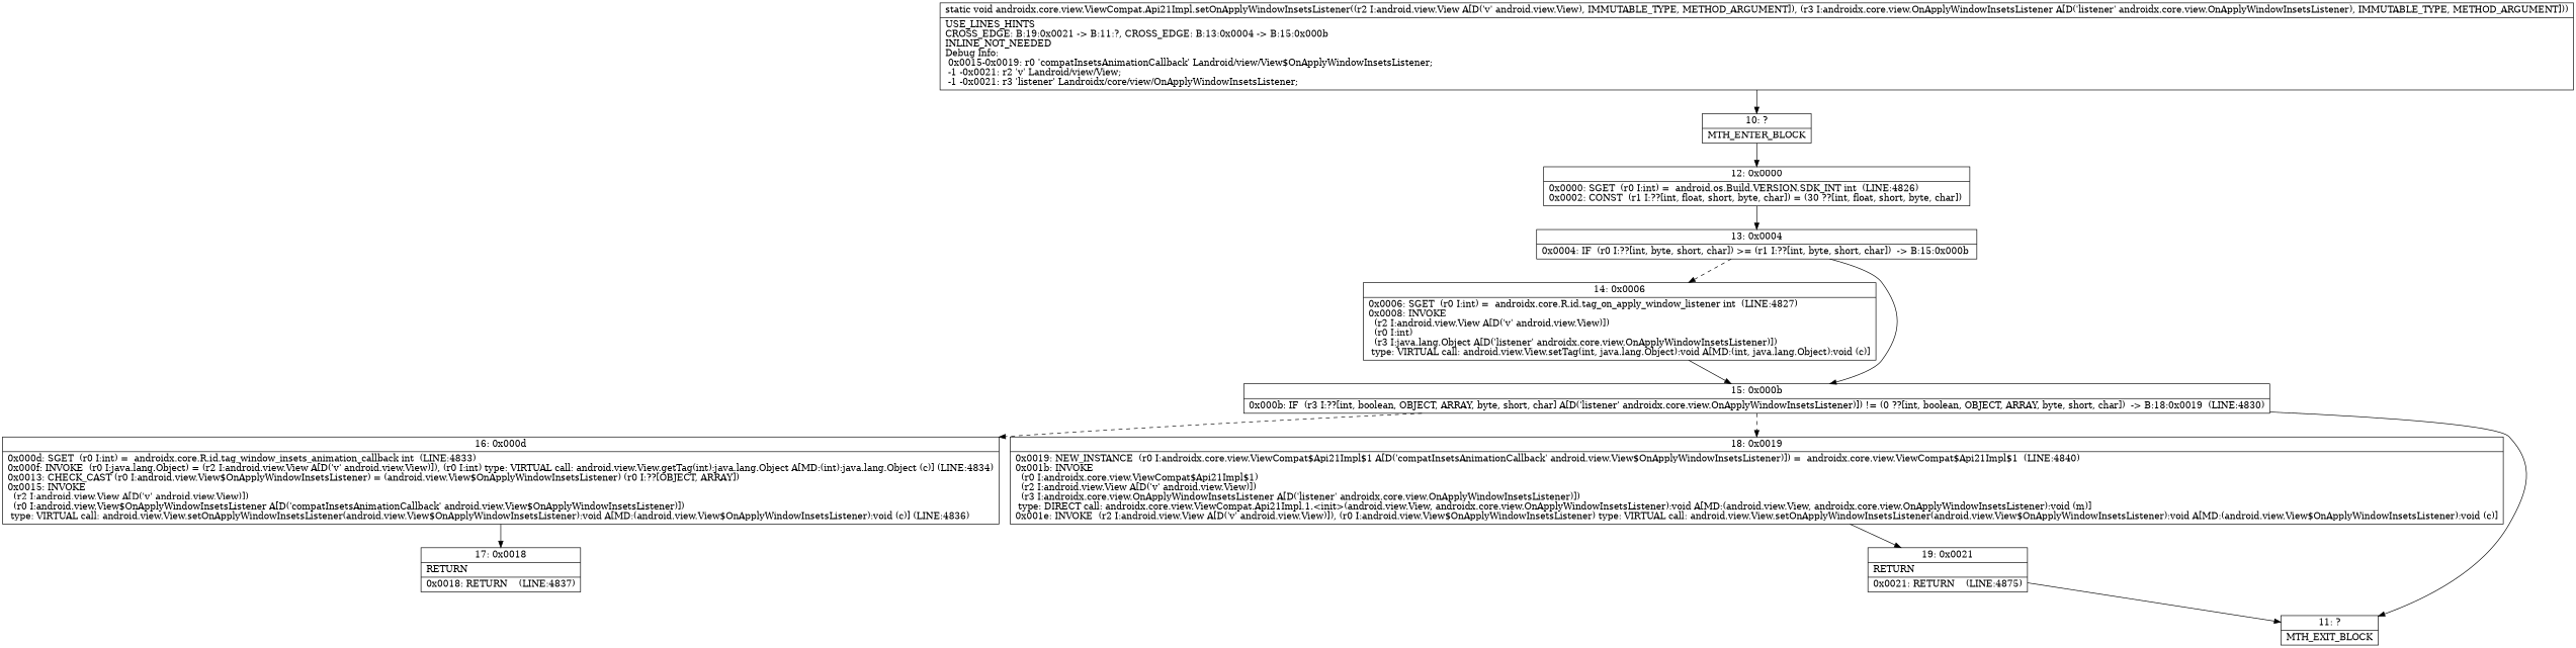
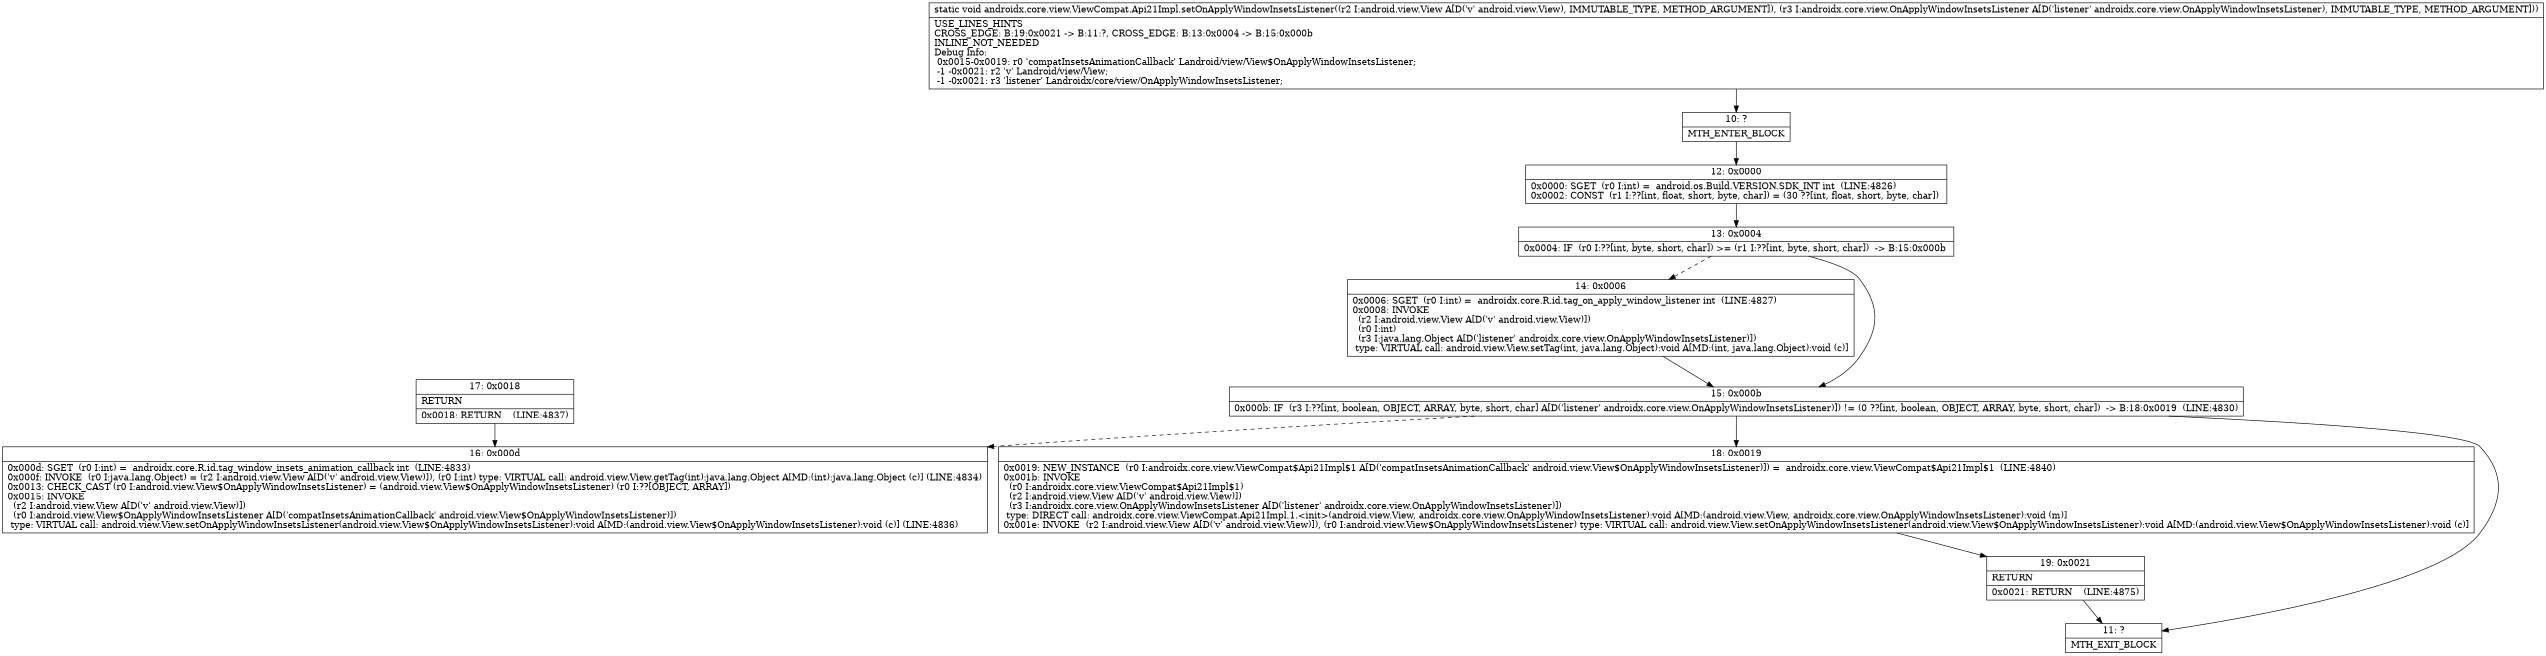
  digraph {
    node [shape=record]
    n1 [label="{10\:\ ?|MTH_ENTER_BLOCK\l}"]
    n2 [label="{12\:\ 0x0000|0x0000: SGET  (r0 I:int) =  android.os.Build.VERSION.SDK_INT int  (LINE:4826)\l0x0002: CONST  (r1 I:??[int, float, short, byte, char]) = (30 ??[int, float, short, byte, char]) \l}"]
    n3 [label="{13\:\ 0x0004|0x0004: IF  (r0 I:??[int, byte, short, char]) \>= (r1 I:??[int, byte, short, char])  \-\> B:15:0x000b \l}"]
    n4 [label="{14\:\ 0x0006|0x0006: SGET  (r0 I:int) =  androidx.core.R.id.tag_on_apply_window_listener int  (LINE:4827)\l0x0008: INVOKE  \l  (r2 I:android.view.View A[D('v' android.view.View)])\l  (r0 I:int)\l  (r3 I:java.lang.Object A[D('listener' androidx.core.view.OnApplyWindowInsetsListener)])\l type: VIRTUAL call: android.view.View.setTag(int, java.lang.Object):void A[MD:(int, java.lang.Object):void (c)]\l}"]
    n5 [label="{15\:\ 0x000b|0x000b: IF  (r3 I:??[int, boolean, OBJECT, ARRAY, byte, short, char] A[D('listener' androidx.core.view.OnApplyWindowInsetsListener)]) != (0 ??[int, boolean, OBJECT, ARRAY, byte, short, char])  \-\> B:18:0x0019  (LINE:4830)\l}"]
    n6 [label="{16\:\ 0x000d|0x000d: SGET  (r0 I:int) =  androidx.core.R.id.tag_window_insets_animation_callback int  (LINE:4833)\l0x000f: INVOKE  (r0 I:java.lang.Object) = (r2 I:android.view.View A[D('v' android.view.View)]), (r0 I:int) type: VIRTUAL call: android.view.View.getTag(int):java.lang.Object A[MD:(int):java.lang.Object (c)] (LINE:4834)\l0x0013: CHECK_CAST (r0 I:android.view.View$OnApplyWindowInsetsListener) = (android.view.View$OnApplyWindowInsetsListener) (r0 I:??[OBJECT, ARRAY]) \l0x0015: INVOKE  \l  (r2 I:android.view.View A[D('v' android.view.View)])\l  (r0 I:android.view.View$OnApplyWindowInsetsListener A[D('compatInsetsAnimationCallback' android.view.View$OnApplyWindowInsetsListener)])\l type: VIRTUAL call: android.view.View.setOnApplyWindowInsetsListener(android.view.View$OnApplyWindowInsetsListener):void A[MD:(android.view.View$OnApplyWindowInsetsListener):void (c)] (LINE:4836)\l}"]
    n7 [label="{18\:\ 0x0019|0x0019: NEW_INSTANCE  (r0 I:androidx.core.view.ViewCompat$Api21Impl$1 A[D('compatInsetsAnimationCallback' android.view.View$OnApplyWindowInsetsListener)]) =  androidx.core.view.ViewCompat$Api21Impl$1  (LINE:4840)\l0x001b: INVOKE  \l  (r0 I:androidx.core.view.ViewCompat$Api21Impl$1)\l  (r2 I:android.view.View A[D('v' android.view.View)])\l  (r3 I:androidx.core.view.OnApplyWindowInsetsListener A[D('listener' androidx.core.view.OnApplyWindowInsetsListener)])\l type: DIRECT call: androidx.core.view.ViewCompat.Api21Impl.1.\<init\>(android.view.View, androidx.core.view.OnApplyWindowInsetsListener):void A[MD:(android.view.View, androidx.core.view.OnApplyWindowInsetsListener):void (m)]\l0x001e: INVOKE  (r2 I:android.view.View A[D('v' android.view.View)]), (r0 I:android.view.View$OnApplyWindowInsetsListener) type: VIRTUAL call: android.view.View.setOnApplyWindowInsetsListener(android.view.View$OnApplyWindowInsetsListener):void A[MD:(android.view.View$OnApplyWindowInsetsListener):void (c)]\l}"]
    n8 [label="{11\:\ ?|MTH_EXIT_BLOCK\l}"]
    n9 [label="{17\:\ 0x0018|RETURN\l|0x0018: RETURN    (LINE:4837)\l}"]
    n10 [label="{19\:\ 0x0021|RETURN\l|0x0021: RETURN    (LINE:4875)\l}"]
    n11 [label="{static void androidx.core.view.ViewCompat.Api21Impl.setOnApplyWindowInsetsListener((r2 I:android.view.View A[D('v' android.view.View), IMMUTABLE_TYPE, METHOD_ARGUMENT]), (r3 I:androidx.core.view.OnApplyWindowInsetsListener A[D('listener' androidx.core.view.OnApplyWindowInsetsListener), IMMUTABLE_TYPE, METHOD_ARGUMENT]))  | USE_LINES_HINTS\lCROSS_EDGE: B:19:0x0021 \-\> B:11:?, CROSS_EDGE: B:13:0x0004 \-\> B:15:0x000b\lINLINE_NOT_NEEDED\lDebug Info:\l  0x0015\-0x0019: r0 'compatInsetsAnimationCallback' Landroid\/view\/View$OnApplyWindowInsetsListener;\l  \-1 \-0x0021: r2 'v' Landroid\/view\/View;\l  \-1 \-0x0021: r3 'listener' Landroidx\/core\/view\/OnApplyWindowInsetsListener;\l}"]
    n1 -> n2
    n2 -> n3
    n3 -> n4 [style=dashed]
    n3 -> n5
    n4 -> n5
    n5 -> n6 [style=dashed]
-   n5 -> n7 [style=dashed]
+   n5 -> n7
    n5 -> n8
-   n6 -> n9
+   n9 -> n6
    n7 -> n10
    n10 -> n8
    n11 -> n1
  }
